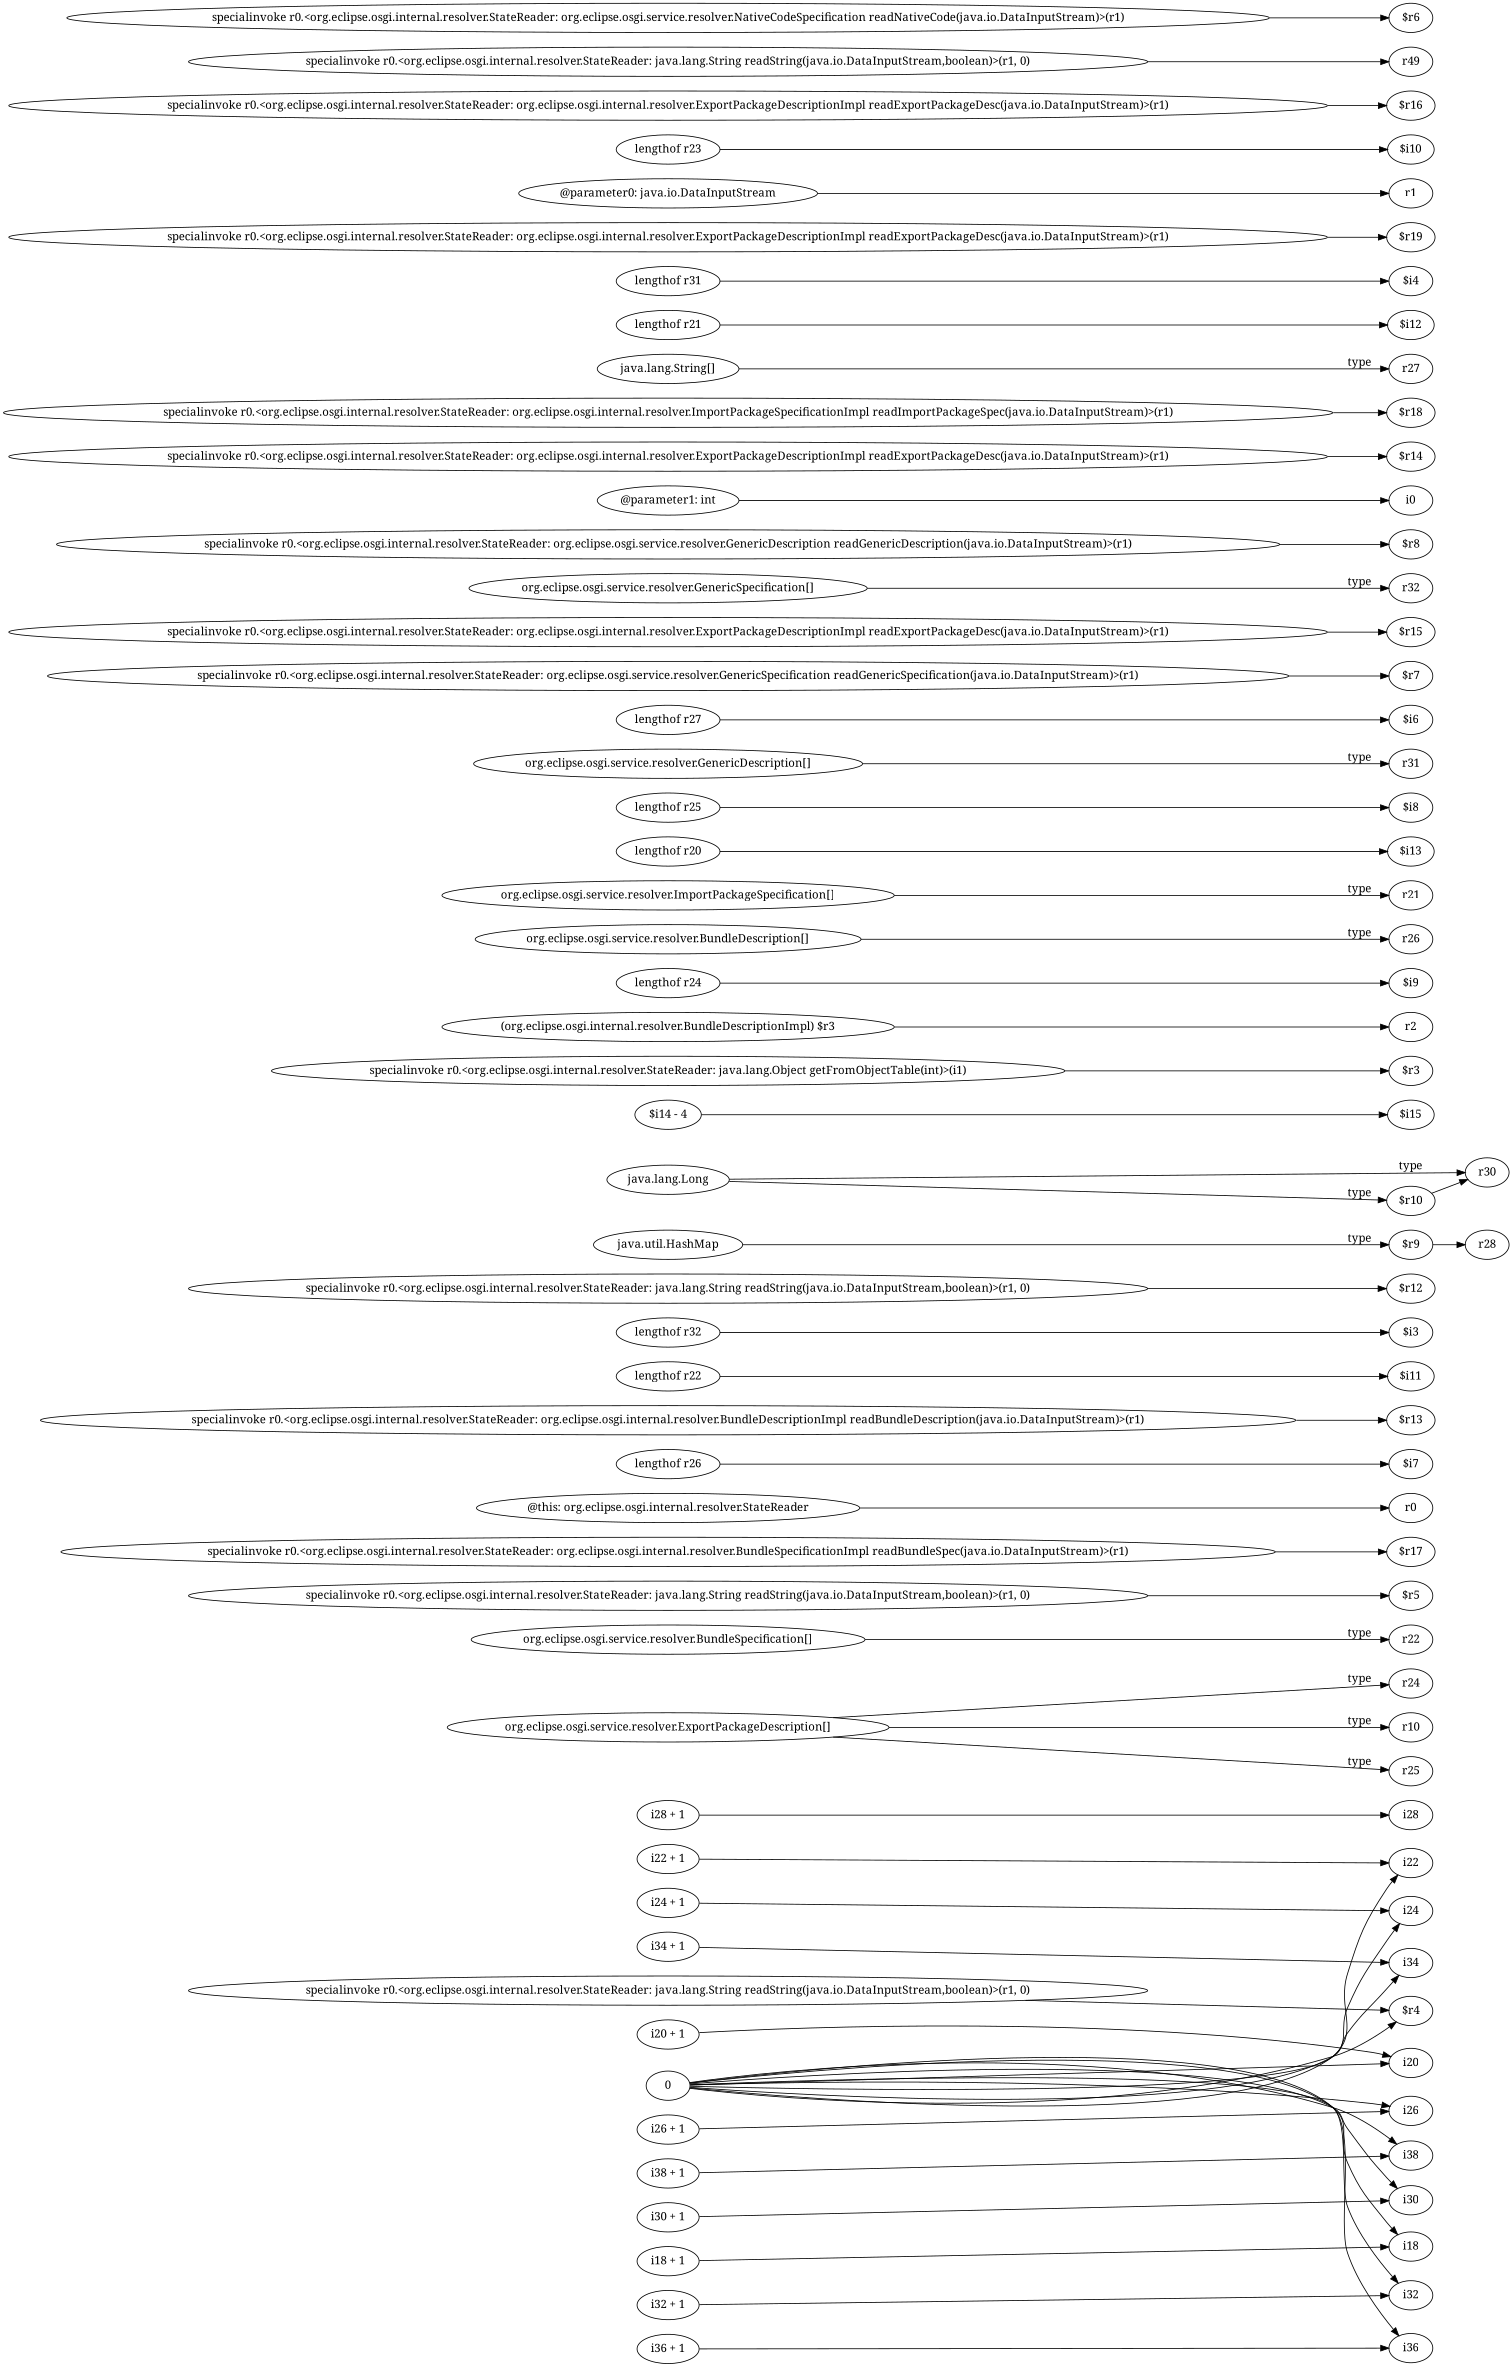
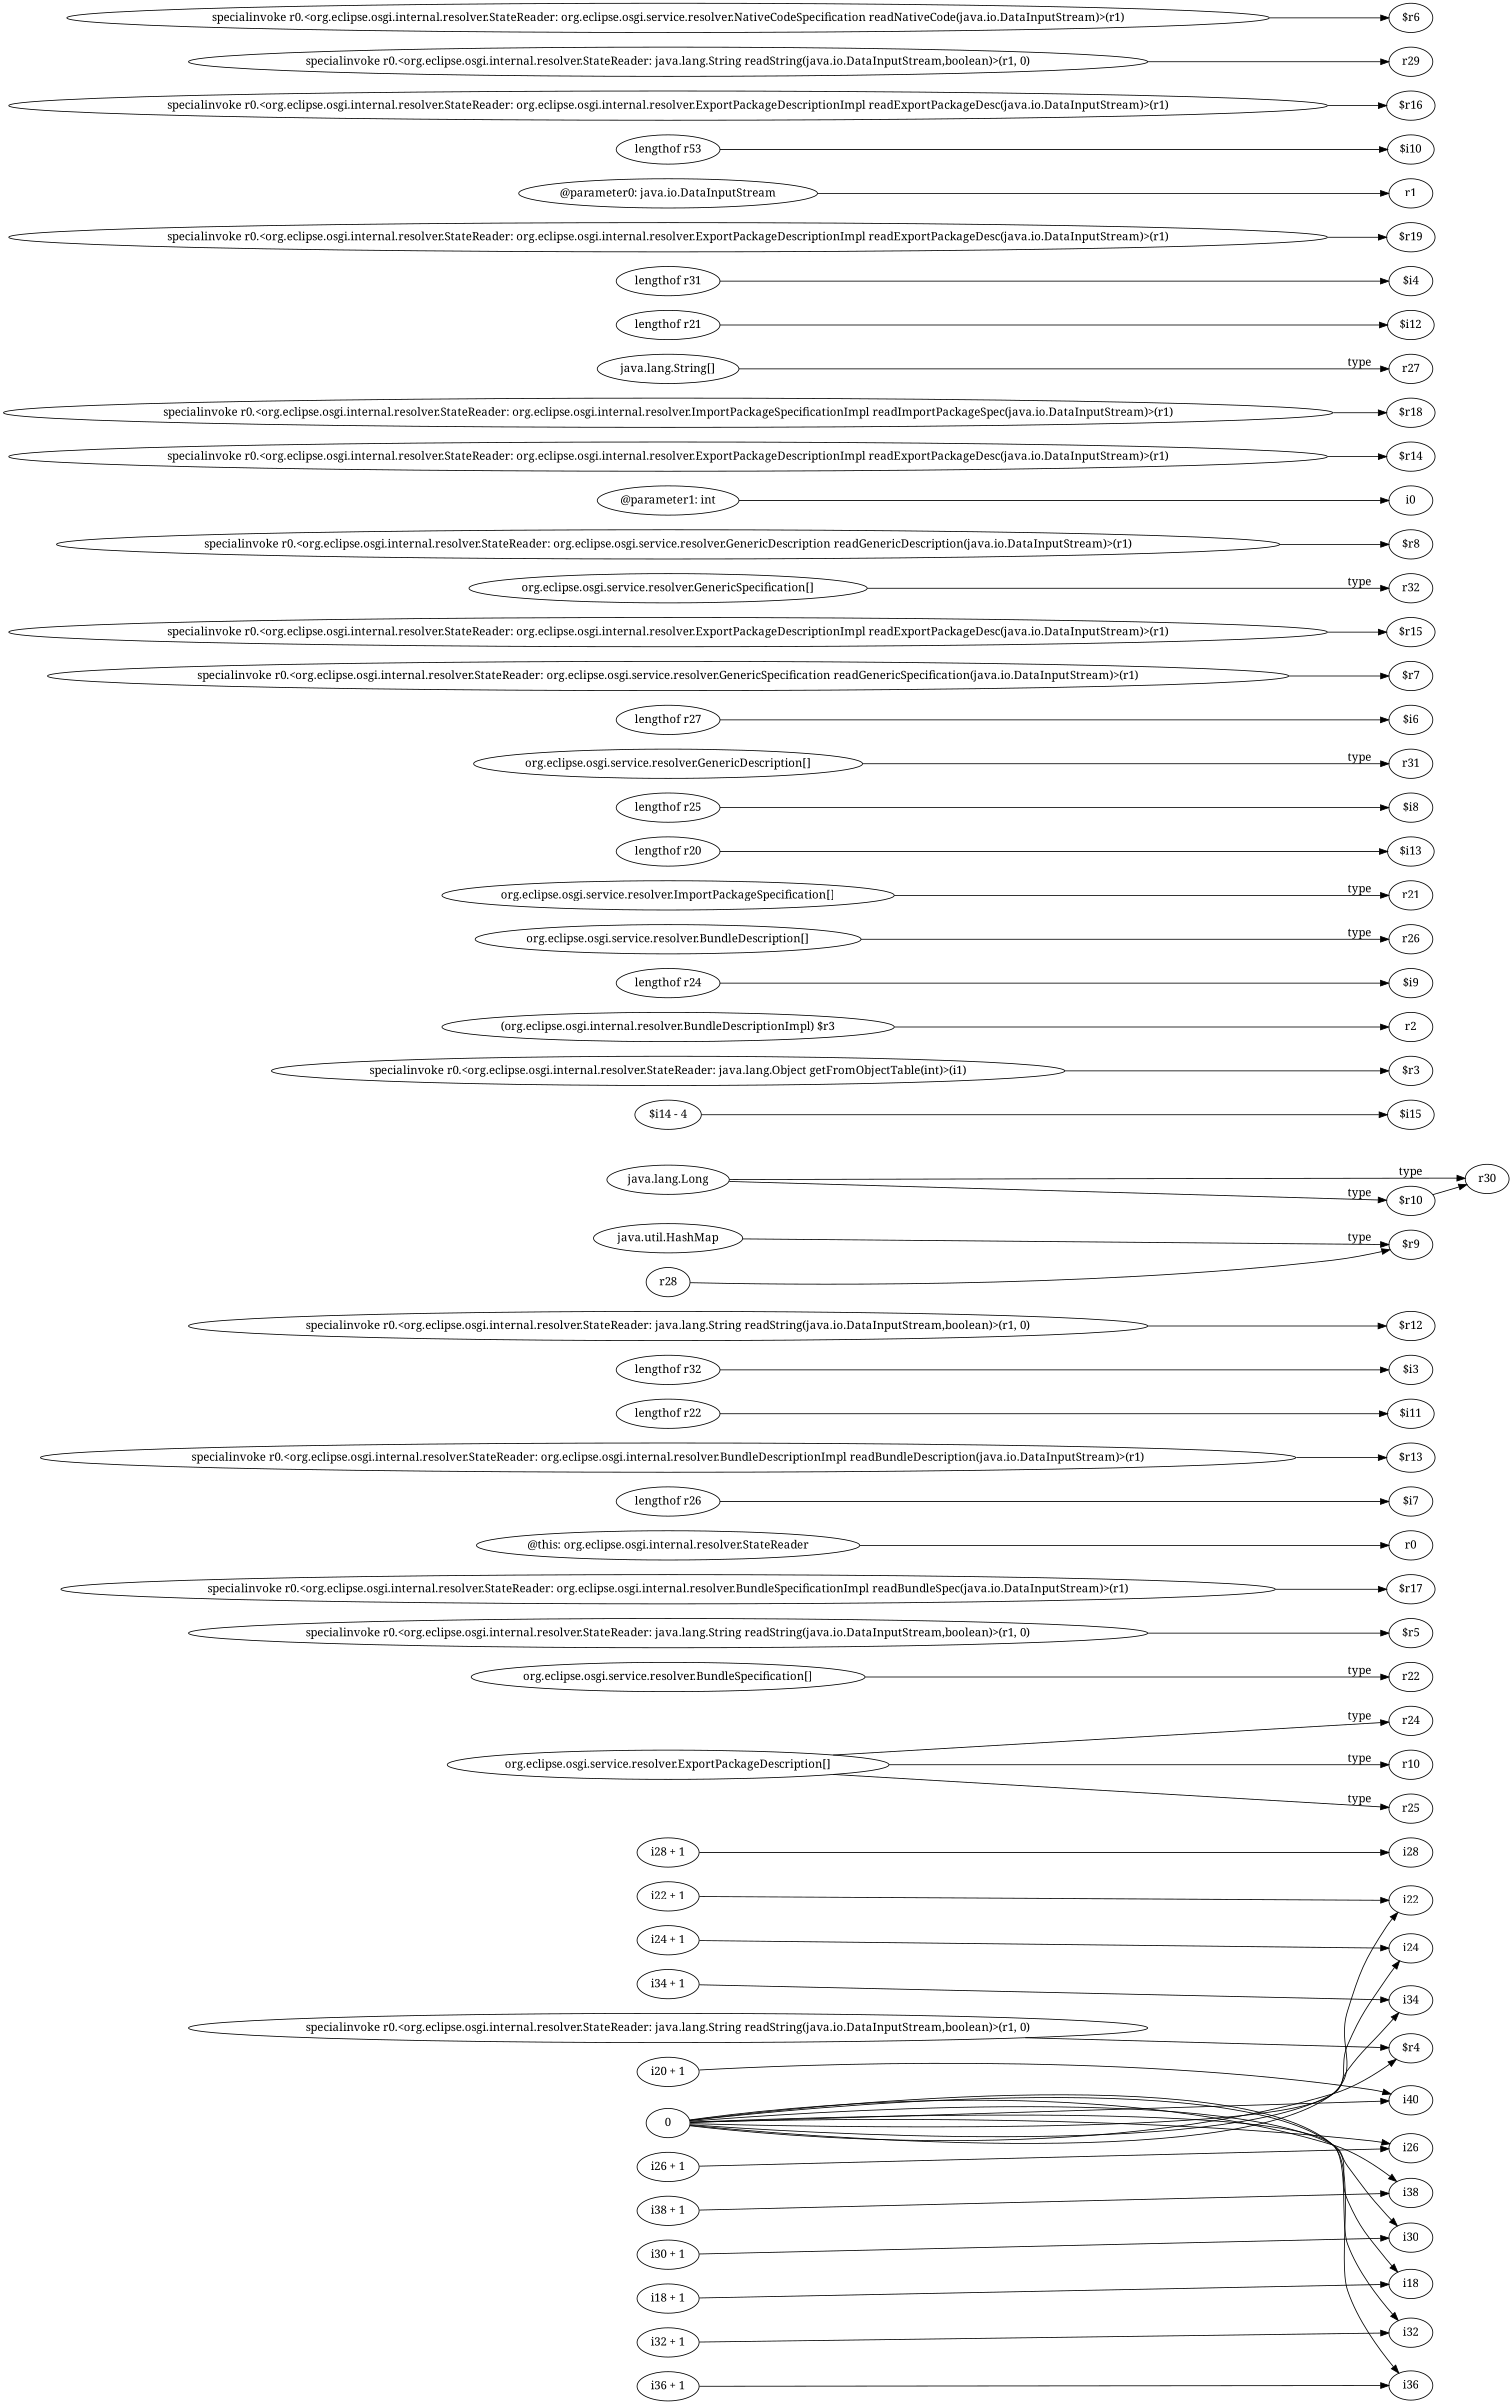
  digraph {
    fontname="Noto Serif"
    rankdir=LR
    node [fontname="Noto Serif"]
    edge [fontname="Noto Serif"]
    n1 [label="specialinvoke r0.<org.eclipse.osgi.internal.resolver.StateReader: java.lang.String readString(java.io.DataInputStream,boolean)>(r1, 0)"]
    n2 [label="$r4"]
    n3 [label=0]
    n4 [label=i22]
    n5 [label=i24]
    n6 [label=i34]
-   n7 [label=i20]
+   n7 [label=i40]
    n8 [label=i32]
    n9 [label=i26]
    n10 [label=i38]
    n11 [label=i36]
    n12 [label=i30]
    n13 [label=i18]
    n14 [label=i28]
    n15 [label="org.eclipse.osgi.service.resolver.ExportPackageDescription[]"]
    n16 [label=r24]
    n17 [label=r10]
    n18 [label=r25]
    n19 [label="i24 + 1"]
    n20 [label="i34 + 1"]
    n21 [label="org.eclipse.osgi.service.resolver.BundleSpecification[]"]
    n22 [label=r22]
    n23 [label="i20 + 1"]
    n24 [label="specialinvoke r0.<org.eclipse.osgi.internal.resolver.StateReader: java.lang.String readString(java.io.DataInputStream,boolean)>(r1, 0)"]
    n25 [label="$r5"]
    n26 [label="specialinvoke r0.<org.eclipse.osgi.internal.resolver.StateReader: org.eclipse.osgi.internal.resolver.BundleSpecificationImpl readBundleSpec(java.io.DataInputStream)>(r1)"]
    n27 [label="$r17"]
    n28 [label="i32 + 1"]
    n29 [label="@this: org.eclipse.osgi.internal.resolver.StateReader"]
    n30 [label=r0]
    n31 [label="lengthof r26"]
    n32 [label="$i7"]
    n33 [label="specialinvoke r0.<org.eclipse.osgi.internal.resolver.StateReader: org.eclipse.osgi.internal.resolver.BundleDescriptionImpl readBundleDescription(java.io.DataInputStream)>(r1)"]
    n34 [label="$r13"]
    n35 [label="i26 + 1"]
    n36 [label="i38 + 1"]
    n37 [label="lengthof r22"]
    n38 [label="$i11"]
    n39 [label="lengthof r32"]
    n40 [label="$i3"]
    n41 [label="specialinvoke r0.<org.eclipse.osgi.internal.resolver.StateReader: java.lang.String readString(java.io.DataInputStream,boolean)>(r1, 0)"]
    n42 [label="$r12"]
    n43 [label="java.util.HashMap"]
    n44 [label="$r9"]
    n45 [label=r28]
    n46 [label="java.lang.Long"]
    n47 [label=r30]
    n48 [label="$r10"]
    n49 [label="$i14 - 4"]
    n50 [label="$i15"]
    n51 [label="specialinvoke r0.<org.eclipse.osgi.internal.resolver.StateReader: java.lang.Object getFromObjectTable(int)>(i1)"]
    n52 [label="$r3"]
    n53 [label="i28 + 1"]
    n54 [label="(org.eclipse.osgi.internal.resolver.BundleDescriptionImpl) $r3"]
    n55 [label=r2]
    n56 [label="lengthof r24"]
    n57 [label="$i9"]
    n58 [label="org.eclipse.osgi.service.resolver.BundleDescription[]"]
    n59 [label=r26]
    n60 [label="org.eclipse.osgi.service.resolver.ImportPackageSpecification[]"]
    n61 [label=r21]
    n62 [label="lengthof r20"]
    n63 [label="$i13"]
    n64 [label="lengthof r25"]
    n65 [label="$i8"]
    n66 [label="i22 + 1"]
    n67 [label="org.eclipse.osgi.service.resolver.GenericDescription[]"]
    n68 [label=r31]
    n69 [label="lengthof r27"]
    n70 [label="$i6"]
    n71 [label="specialinvoke r0.<org.eclipse.osgi.internal.resolver.StateReader: org.eclipse.osgi.service.resolver.GenericSpecification readGenericSpecification(java.io.DataInputStream)>(r1)"]
    n72 [label="$r7"]
    n73 [label="specialinvoke r0.<org.eclipse.osgi.internal.resolver.StateReader: org.eclipse.osgi.internal.resolver.ExportPackageDescriptionImpl readExportPackageDesc(java.io.DataInputStream)>(r1)"]
    n74 [label="$r15"]
    n75 [label="org.eclipse.osgi.service.resolver.GenericSpecification[]"]
    n76 [label=r32]
    n77 [label="i18 + 1"]
    n78 [label="specialinvoke r0.<org.eclipse.osgi.internal.resolver.StateReader: org.eclipse.osgi.service.resolver.GenericDescription readGenericDescription(java.io.DataInputStream)>(r1)"]
    n79 [label="$r8"]
    n80 [label="@parameter1: int"]
    n81 [label=i0]
    n82 [label="specialinvoke r0.<org.eclipse.osgi.internal.resolver.StateReader: org.eclipse.osgi.internal.resolver.ExportPackageDescriptionImpl readExportPackageDesc(java.io.DataInputStream)>(r1)"]
    n83 [label="$r14"]
    n84 [label="specialinvoke r0.<org.eclipse.osgi.internal.resolver.StateReader: org.eclipse.osgi.internal.resolver.ImportPackageSpecificationImpl readImportPackageSpec(java.io.DataInputStream)>(r1)"]
    n85 [label="$r18"]
    n86 [label="java.lang.String[]"]
    n87 [label=r27]
    n88 [label="i36 + 1"]
    n89 [label="lengthof r21"]
    n90 [label="$i12"]
    n91 [label="lengthof r31"]
    n92 [label="$i4"]
    n93 [label="specialinvoke r0.<org.eclipse.osgi.internal.resolver.StateReader: org.eclipse.osgi.internal.resolver.ExportPackageDescriptionImpl readExportPackageDesc(java.io.DataInputStream)>(r1)"]
    n94 [label="$r19"]
    n95 [label="@parameter0: java.io.DataInputStream"]
    n96 [label=r1]
-   n97 [label="lengthof r23"]
+   n97 [label="lengthof r53"]
    n98 [label="$i10"]
    n99 [label="specialinvoke r0.<org.eclipse.osgi.internal.resolver.StateReader: org.eclipse.osgi.internal.resolver.ExportPackageDescriptionImpl readExportPackageDesc(java.io.DataInputStream)>(r1)"]
    n100 [label="$r16"]
    n101 [label="specialinvoke r0.<org.eclipse.osgi.internal.resolver.StateReader: java.lang.String readString(java.io.DataInputStream,boolean)>(r1, 0)"]
-   n102 [label=r49]
+   n102 [label=r29]
    n103 [label="i30 + 1"]
    n104 [label="specialinvoke r0.<org.eclipse.osgi.internal.resolver.StateReader: org.eclipse.osgi.service.resolver.NativeCodeSpecification readNativeCode(java.io.DataInputStream)>(r1)"]
    n105 [label="$r6"]
    n1 -> n2
    n3 -> n2
    n3 -> n4
    n3 -> n5
    n3 -> n6
    n3 -> n7
    n3 -> n8
    n3 -> n9
    n3 -> n10
    n3 -> n11
    n3 -> n12
    n3 -> n13
    n15 -> n16 [label=type]
    n15 -> n17 [label=type]
    n15 -> n18 [label=type]
    n19 -> n5
    n20 -> n6
    n21 -> n22 [label=type]
    n23 -> n7
    n24 -> n25
    n26 -> n27
    n28 -> n8
    n29 -> n30
    n31 -> n32
    n33 -> n34
    n35 -> n9
    n36 -> n10
    n37 -> n38
    n39 -> n40
    n41 -> n42
    n43 -> n44 [label=type]
-   n44 -> n45
+   n45 -> n44
    n46 -> n47 [label=type]
    n46 -> n48 [label=type]
    n48 -> n47
    n49 -> n50
    n51 -> n52
    n53 -> n14
    n54 -> n55
    n56 -> n57
    n58 -> n59 [label=type]
    n60 -> n61 [label=type]
    n62 -> n63
    n64 -> n65
    n66 -> n4
    n67 -> n68 [label=type]
    n69 -> n70
    n71 -> n72
    n73 -> n74
    n75 -> n76 [label=type]
    n77 -> n13
    n78 -> n79
    n80 -> n81
    n82 -> n83
    n84 -> n85
    n86 -> n87 [label=type]
    n88 -> n11
    n89 -> n90
    n91 -> n92
    n93 -> n94
    n95 -> n96
    n97 -> n98
    n99 -> n100
    n101 -> n102
    n103 -> n12
    n104 -> n105
  }
